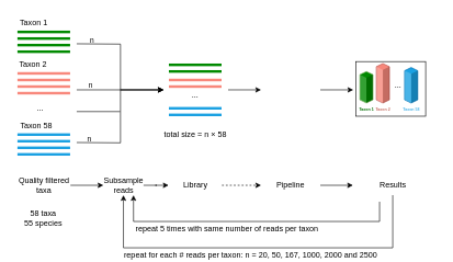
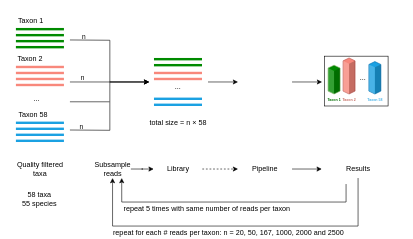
  <mxCell id="0" />
  <mxCell id="1" parent="0" />
  <mxCell id="2" style="edgeStyle=orthogonalEdgeStyle;rounded=0;orthogonalLoop=1;jettySize=auto;html=1;entryX=0;entryY=0.5;entryDx=0;entryDy=0;fontFamily=Helvetica;fontSize=12;fontColor=#ffffff;" parent="1" target="48" edge="1"><mxGeometry relative="1" as="geometry"><mxPoint x="116" y="66" as="sourcePoint" /></mxGeometry></mxCell>
  <mxCell id="3" value="n" style="edgeLabel;html=1;align=center;verticalAlign=middle;resizable=0;points=[];labelBackgroundColor=none;" parent="2" vertex="1" connectable="0"><mxGeometry x="-0.682" relative="1" as="geometry"><mxPoint x="-9" y="-6" as="offset" /></mxGeometry></mxCell>
  <mxCell id="4" value="" style="rounded=0;whiteSpace=wrap;html=1;fillColor=#008a00;strokeColor=none;fontColor=#ffffff;" parent="1" vertex="1"><mxGeometry x="26" y="46" width="80" height="4" as="geometry" /></mxCell>
  <mxCell id="5" value="" style="rounded=0;whiteSpace=wrap;html=1;fillColor=#008a00;strokeColor=none;fontColor=#ffffff;" parent="1" vertex="1"><mxGeometry x="26" y="56" width="80" height="4" as="geometry" /></mxCell>
  <mxCell id="6" value="" style="rounded=0;whiteSpace=wrap;html=1;fillColor=#008a00;strokeColor=none;fontColor=#ffffff;" parent="1" vertex="1"><mxGeometry x="26" y="66" width="80" height="4" as="geometry" /></mxCell>
  <mxCell id="7" value="" style="rounded=0;whiteSpace=wrap;html=1;fillColor=#008a00;strokeColor=none;fontColor=#ffffff;" parent="1" vertex="1"><mxGeometry x="26" y="76" width="80" height="4" as="geometry" /></mxCell>
  <mxCell id="8" value="Taxon 1" style="text;html=1;align=center;verticalAlign=middle;whiteSpace=wrap;rounded=0;fontFamily=Helvetica;fontSize=12;" parent="1" vertex="1"><mxGeometry x="21" y="20" width="60" height="30" as="geometry" /></mxCell>
  <mxCell id="9" value="" style="rounded=0;whiteSpace=wrap;html=1;fillColor=#F8887C;strokeColor=none;" parent="1" vertex="1"><mxGeometry x="26" y="109" width="80" height="4" as="geometry" /></mxCell>
  <mxCell id="10" value="" style="rounded=0;whiteSpace=wrap;html=1;fillColor=#F8887C;strokeColor=none;" parent="1" vertex="1"><mxGeometry x="26" y="119" width="80" height="4" as="geometry" /></mxCell>
  <mxCell id="11" value="" style="rounded=0;whiteSpace=wrap;html=1;fillColor=#F8887C;strokeColor=none;" parent="1" vertex="1"><mxGeometry x="26" y="129" width="80" height="4" as="geometry" /></mxCell>
  <mxCell id="12" value="" style="rounded=0;whiteSpace=wrap;html=1;fillColor=#F8887C;strokeColor=none;" parent="1" vertex="1"><mxGeometry x="26" y="139" width="80" height="4" as="geometry" /></mxCell>
  <mxCell id="13" value="Taxon 2" style="text;html=1;align=center;verticalAlign=middle;whiteSpace=wrap;rounded=0;fontFamily=Helvetica;fontSize=12;" parent="1" vertex="1"><mxGeometry x="20" y="83" width="60" height="30" as="geometry" /></mxCell>
  <mxCell id="14" value="..." style="text;html=1;align=center;verticalAlign=middle;whiteSpace=wrap;rounded=0;fontFamily=Helvetica;fontSize=12;" parent="1" vertex="1"><mxGeometry x="31" y="150" width="60" height="30" as="geometry" /></mxCell>
  <mxCell id="15" value="" style="rounded=0;whiteSpace=wrap;html=1;fillColor=#1ba1e2;strokeColor=none;fontColor=#ffffff;" parent="1" vertex="1"><mxGeometry x="26" y="202" width="80" height="4" as="geometry" /></mxCell>
  <mxCell id="16" value="" style="rounded=0;whiteSpace=wrap;html=1;fillColor=#1ba1e2;strokeColor=none;fontColor=#ffffff;" parent="1" vertex="1"><mxGeometry x="26" y="212" width="80" height="4" as="geometry" /></mxCell>
  <mxCell id="17" style="edgeStyle=orthogonalEdgeStyle;rounded=0;orthogonalLoop=1;jettySize=auto;html=1;entryX=0;entryY=0.5;entryDx=0;entryDy=0;fontFamily=Helvetica;fontSize=12;fontColor=#ffffff;" parent="1" target="48" edge="1"><mxGeometry relative="1" as="geometry"><mxPoint x="116" y="216" as="sourcePoint" /></mxGeometry></mxCell>
  <mxCell id="18" value="n" style="edgeLabel;html=1;align=center;verticalAlign=middle;resizable=0;points=[];labelBackgroundColor=none;" parent="17" vertex="1" connectable="0"><mxGeometry x="-0.805" y="1" relative="1" as="geometry"><mxPoint x="-3" y="-6" as="offset" /></mxGeometry></mxCell>
  <mxCell id="19" value="" style="rounded=0;whiteSpace=wrap;html=1;fillColor=#1ba1e2;strokeColor=none;fontColor=#ffffff;" parent="1" vertex="1"><mxGeometry x="26" y="222" width="80" height="4" as="geometry" /></mxCell>
  <mxCell id="20" value="" style="rounded=0;whiteSpace=wrap;html=1;fillColor=#1ba1e2;strokeColor=none;fontColor=#ffffff;" parent="1" vertex="1"><mxGeometry x="26" y="232" width="80" height="4" as="geometry" /></mxCell>
  <mxCell id="21" value="Taxon 58" style="text;html=1;align=center;verticalAlign=middle;whiteSpace=wrap;rounded=0;fontFamily=Helvetica;fontSize=12;" parent="1" vertex="1"><mxGeometry x="25" y="176" width="60" height="30" as="geometry" /></mxCell>
- <mxCell id="22" style="edgeStyle=orthogonalEdgeStyle;rounded=0;orthogonalLoop=1;jettySize=auto;html=1;exitX=1;exitY=0.5;exitDx=0;exitDy=0;fontFamily=Helvetica;fontSize=12;fontColor=#ffffff;" parent="1" source="23" target="54" edge="1"><mxGeometry relative="1" as="geometry" /></mxCell>
  <mxCell id="23" value="Quality filtered taxa" style="text;html=1;align=center;verticalAlign=middle;whiteSpace=wrap;rounded=0;fontFamily=Helvetica;fontSize=12;" parent="1" vertex="1"><mxGeometry x="25.5" y="266" width="81" height="30" as="geometry" /></mxCell>
  <mxCell id="24" value="" style="rounded=0;whiteSpace=wrap;html=1;fillColor=#1ba1e2;strokeColor=none;fontColor=#ffffff;" parent="1" vertex="1"><mxGeometry x="256" y="162" width="80" height="4" as="geometry" /></mxCell>
  <mxCell id="25" value="" style="rounded=0;whiteSpace=wrap;html=1;fillColor=#1ba1e2;strokeColor=none;fontColor=#ffffff;" parent="1" vertex="1"><mxGeometry x="256" y="172" width="80" height="4" as="geometry" /></mxCell>
  <mxCell id="26" value="" style="rounded=0;whiteSpace=wrap;html=1;fillColor=#F8887C;strokeColor=none;" parent="1" vertex="1"><mxGeometry x="256" y="119" width="80" height="4" as="geometry" /></mxCell>
  <mxCell id="27" value="" style="rounded=0;whiteSpace=wrap;html=1;fillColor=#F8887C;strokeColor=none;" parent="1" vertex="1"><mxGeometry x="256" y="129" width="80" height="4" as="geometry" /></mxCell>
  <mxCell id="28" value="" style="rounded=0;whiteSpace=wrap;html=1;fillColor=#008a00;strokeColor=none;fontColor=#ffffff;" parent="1" vertex="1"><mxGeometry x="256" y="96" width="80" height="4" as="geometry" /></mxCell>
  <mxCell id="29" value="" style="rounded=0;whiteSpace=wrap;html=1;fillColor=#008a00;strokeColor=none;fontColor=#ffffff;" parent="1" vertex="1"><mxGeometry x="256" y="106" width="80" height="4" as="geometry" /></mxCell>
  <mxCell id="30" value="..." style="text;html=1;align=center;verticalAlign=middle;whiteSpace=wrap;rounded=0;fontFamily=Helvetica;fontSize=12;" parent="1" vertex="1"><mxGeometry x="266" y="129" width="60" height="30" as="geometry" /></mxCell>
  <mxCell id="31" style="edgeStyle=orthogonalEdgeStyle;rounded=0;orthogonalLoop=1;jettySize=auto;html=1;exitX=1;exitY=0.5;exitDx=0;exitDy=0;fontFamily=Helvetica;fontSize=12;fontColor=#ffffff;dashed=1;" parent="1" source="32" target="36" edge="1"><mxGeometry relative="1" as="geometry" /></mxCell>
  <mxCell id="32" value="Library" style="text;html=1;align=center;verticalAlign=middle;whiteSpace=wrap;rounded=0;fontFamily=Helvetica;fontSize=12;" parent="1" vertex="1"><mxGeometry x="255.5" y="266" width="81" height="30" as="geometry" /></mxCell>
  <mxCell id="33" style="edgeStyle=orthogonalEdgeStyle;rounded=0;orthogonalLoop=1;jettySize=auto;html=1;fontFamily=Helvetica;fontSize=12;fontColor=#ffffff;" parent="1" edge="1"><mxGeometry relative="1" as="geometry"><mxPoint x="536" y="136" as="targetPoint" /><mxPoint x="486" y="136" as="sourcePoint" /></mxGeometry></mxCell>
  <mxCell id="34" value="" style="shape=image;html=1;verticalAlign=top;verticalLabelPosition=bottom;labelBackgroundColor=#ffffff;imageAspect=0;aspect=fixed;image=https://cdn0.iconfinder.com/data/icons/construction-2-21/512/construction-industry-building-41-128.png;rounded=0;strokeColor=#005700;align=center;fontFamily=Helvetica;fontSize=12;fontColor=#ffffff;fillColor=#008a00;rotation=-90;" parent="1" vertex="1"><mxGeometry x="401" y="95" width="88" height="88" as="geometry" /></mxCell>
  <mxCell id="35" style="edgeStyle=orthogonalEdgeStyle;rounded=0;orthogonalLoop=1;jettySize=auto;html=1;exitX=1;exitY=0.5;exitDx=0;exitDy=0;fontFamily=Helvetica;fontSize=12;fontColor=#ffffff;" parent="1" source="36" target="47" edge="1"><mxGeometry relative="1" as="geometry" /></mxCell>
  <mxCell id="36" value="Pipeline" style="text;html=1;align=center;verticalAlign=middle;whiteSpace=wrap;rounded=0;fontFamily=Helvetica;fontSize=12;" parent="1" vertex="1"><mxGeometry x="396" y="266" width="90" height="30" as="geometry" /></mxCell>
  <mxCell id="37" value="" style="group;fontSize=5;strokeColor=none;fontColor=#49b3e7;" parent="1" vertex="1" connectable="0"><mxGeometry x="546" y="96" width="120" height="80" as="geometry" /></mxCell>
  <mxCell id="38" value="" style="rounded=0;whiteSpace=wrap;html=1;strokeColor=#000000;align=center;verticalAlign=middle;fontFamily=Helvetica;fontSize=12;fontColor=#ffffff;fillColor=#FFFFFF;" parent="37" vertex="1"><mxGeometry x="-6" y="-3" width="106" height="83" as="geometry" /></mxCell>
  <mxCell id="39" value="Taxon 1" style="verticalLabelPosition=bottom;verticalAlign=top;html=1;shape=mxgraph.infographic.shadedCube;isoAngle=15;fillColor=#008900;strokeColor=#82b366;fontStyle=1;fontSize=6;shadow=0;rounded=0;align=center;fontFamily=Helvetica;fontColor=#006d00;" parent="37" vertex="1"><mxGeometry y="12.0" width="20" height="48.0" as="geometry" /></mxCell>
  <mxCell id="40" value="&lt;font color=&quot;#c56c62&quot;&gt;Taxon 2&lt;/font&gt;" style="verticalLabelPosition=bottom;verticalAlign=top;html=1;shape=mxgraph.infographic.shadedCube;isoAngle=15;fillColor=#f7877b;strokeColor=#b85450;fontStyle=1;fontSize=6;shadow=0;rounded=0;align=center;fontFamily=Helvetica;" parent="37" vertex="1"><mxGeometry x="25.0" width="20" height="60" as="geometry" /></mxCell>
  <mxCell id="41" value="..." style="text;html=1;align=center;verticalAlign=middle;whiteSpace=wrap;rounded=0;fontFamily=Helvetica;fontSize=12;" parent="37" vertex="1"><mxGeometry x="44" y="18.75" width="29" height="30" as="geometry" /></mxCell>
  <mxCell id="42" value="&lt;font color=&quot;#49b3e7&quot;&gt;Taxon 58&lt;br&gt;&lt;/font&gt;" style="verticalLabelPosition=bottom;verticalAlign=top;html=1;shape=mxgraph.infographic.shadedCube;isoAngle=15;fillColor=#1ba1e2;strokeColor=#006EAF;fontStyle=1;fontColor=#ffffff;fontSize=6;shadow=0;rounded=0;align=center;fontFamily=Helvetica;" parent="37" vertex="1"><mxGeometry x="68" y="6" width="20" height="54" as="geometry" /></mxCell>
  <mxCell id="43" style="edgeStyle=orthogonalEdgeStyle;rounded=0;orthogonalLoop=1;jettySize=auto;html=1;entryX=0.5;entryY=1;entryDx=0;entryDy=0;fontFamily=Helvetica;fontSize=12;fontColor=#ffffff;" parent="1" source="47" target="54" edge="1"><mxGeometry relative="1" as="geometry"><Array as="points"><mxPoint x="596" y="376" /><mxPoint x="187" y="376" /></Array></mxGeometry></mxCell>
  <mxCell id="44" value="&lt;font color=&quot;#000000&quot;&gt;repeat for each # reads per taxon: n = 20, 50, 167, 1000, 2000 and 2500&lt;/font&gt;" style="edgeLabel;html=1;align=center;verticalAlign=middle;resizable=0;points=[];rounded=0;strokeColor=#005700;fontFamily=Helvetica;fontSize=12;fontColor=#ffffff;fillColor=#008a00;" parent="43" vertex="1" connectable="0"><mxGeometry x="0.297" y="-1" relative="1" as="geometry"><mxPoint x="72" y="11" as="offset" /></mxGeometry></mxCell>
  <mxCell id="45" style="edgeStyle=orthogonalEdgeStyle;rounded=0;orthogonalLoop=1;jettySize=auto;html=1;entryX=0.75;entryY=1;entryDx=0;entryDy=0;fontFamily=Helvetica;fontSize=12;fontColor=#ffffff;" parent="1" target="54" edge="1"><mxGeometry relative="1" as="geometry"><mxPoint x="576" y="306" as="sourcePoint" /><Array as="points"><mxPoint x="576" y="336" /><mxPoint x="202" y="336" /></Array></mxGeometry></mxCell>
  <mxCell id="46" value="&lt;font color=&quot;#000000&quot;&gt;repeat 5 times with same number of reads per taxon&lt;br&gt;&lt;/font&gt;" style="edgeLabel;html=1;align=center;verticalAlign=middle;resizable=0;points=[];rounded=0;strokeColor=#005700;fontFamily=Helvetica;fontSize=12;fontColor=#ffffff;fillColor=#008a00;" parent="45" vertex="1" connectable="0"><mxGeometry x="0.103" y="-2" relative="1" as="geometry"><mxPoint x="-18" y="12" as="offset" /></mxGeometry></mxCell>
  <mxCell id="47" value="Results" style="text;html=1;align=center;verticalAlign=middle;whiteSpace=wrap;rounded=0;fontFamily=Helvetica;fontSize=12;" parent="1" vertex="1"><mxGeometry x="535.5" y="266" width="121" height="30" as="geometry" /></mxCell>
  <mxCell id="48" value="" style="whiteSpace=wrap;html=1;aspect=fixed;rounded=0;align=center;verticalAlign=middle;fontFamily=Helvetica;fontSize=12;fillColor=none;strokeColor=none;" parent="1" vertex="1"><mxGeometry x="248" y="115" width="42" height="42" as="geometry" /></mxCell>
  <mxCell id="49" value="" style="endArrow=classic;html=1;rounded=0;fontFamily=Helvetica;fontSize=12;fontColor=#ffffff;entryX=0;entryY=0.5;entryDx=0;entryDy=0;" parent="1" target="48" edge="1"><mxGeometry width="50" height="50" relative="1" as="geometry"><mxPoint x="116" y="136" as="sourcePoint" /><mxPoint x="216" y="126" as="targetPoint" /></mxGeometry></mxCell>
  <mxCell id="50" value="n" style="edgeLabel;html=1;align=center;verticalAlign=middle;resizable=0;points=[];labelBackgroundColor=none;" parent="49" vertex="1" connectable="0"><mxGeometry x="-0.738" y="1" relative="1" as="geometry"><mxPoint x="3" y="-6" as="offset" /></mxGeometry></mxCell>
  <mxCell id="51" value="" style="endArrow=none;html=1;rounded=0;fontFamily=Helvetica;fontSize=12;fontColor=#ffffff;" parent="1" edge="1"><mxGeometry width="50" height="50" relative="1" as="geometry"><mxPoint x="116" y="169" as="sourcePoint" /><mxPoint x="182" y="169" as="targetPoint" /></mxGeometry></mxCell>
  <mxCell id="52" style="edgeStyle=orthogonalEdgeStyle;rounded=0;orthogonalLoop=1;jettySize=auto;html=1;fontFamily=Helvetica;fontSize=12;fontColor=#ffffff;" parent="1" edge="1"><mxGeometry relative="1" as="geometry"><mxPoint x="346" y="136" as="sourcePoint" /><mxPoint x="396" y="136" as="targetPoint" /></mxGeometry></mxCell>
  <mxCell id="53" style="edgeStyle=orthogonalEdgeStyle;rounded=0;orthogonalLoop=1;jettySize=auto;html=1;exitX=1;exitY=0.5;exitDx=0;exitDy=0;fontFamily=Helvetica;fontSize=12;fontColor=#ffffff;" parent="1" source="54" target="32" edge="1"><mxGeometry relative="1" as="geometry" /></mxCell>
  <mxCell id="54" value="Subsample&lt;br&gt;reads" style="text;html=1;align=center;verticalAlign=middle;whiteSpace=wrap;rounded=0;fontFamily=Helvetica;fontSize=12;" parent="1" vertex="1"><mxGeometry x="156.5" y="266" width="61" height="30" as="geometry" /></mxCell>
  <mxCell id="55" value="&lt;div&gt;58 taxa&lt;/div&gt;&lt;div&gt;55 species&lt;/div&gt;" style="text;html=1;align=center;verticalAlign=middle;whiteSpace=wrap;rounded=0;fontFamily=Helvetica;fontSize=12;" parent="1" vertex="1"><mxGeometry x="25" y="316" width="81" height="30" as="geometry" /></mxCell>
  <mxCell id="56" value="total size = n&amp;nbsp;&lt;span class=&quot;box&quot;&gt;×&lt;/span&gt; 58" style="text;html=1;align=center;verticalAlign=middle;whiteSpace=wrap;rounded=0;fontFamily=Helvetica;fontSize=12;" parent="1" vertex="1"><mxGeometry x="240.5" y="189" width="111" height="30" as="geometry" /></mxCell>
